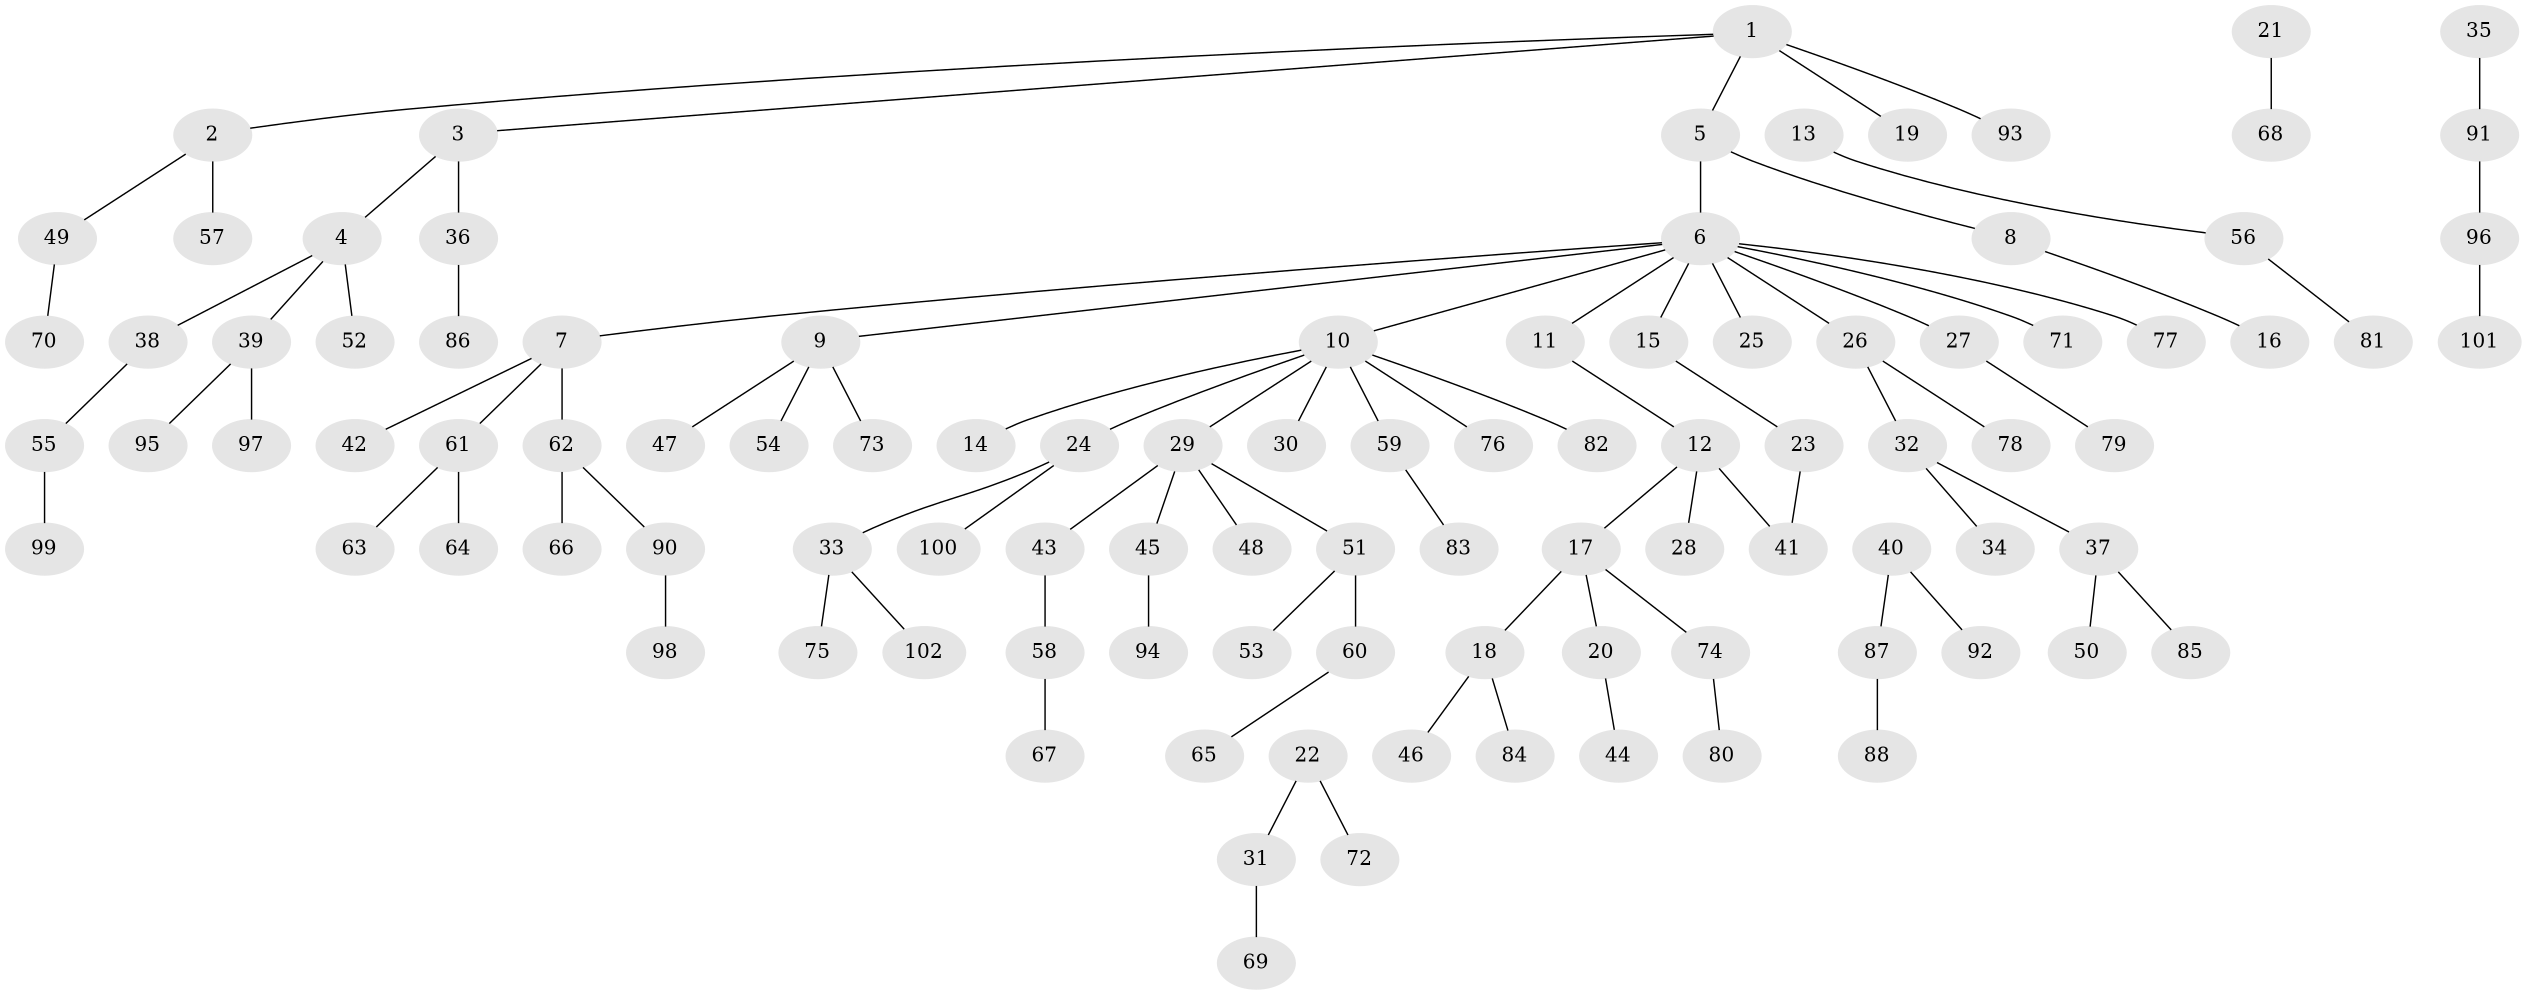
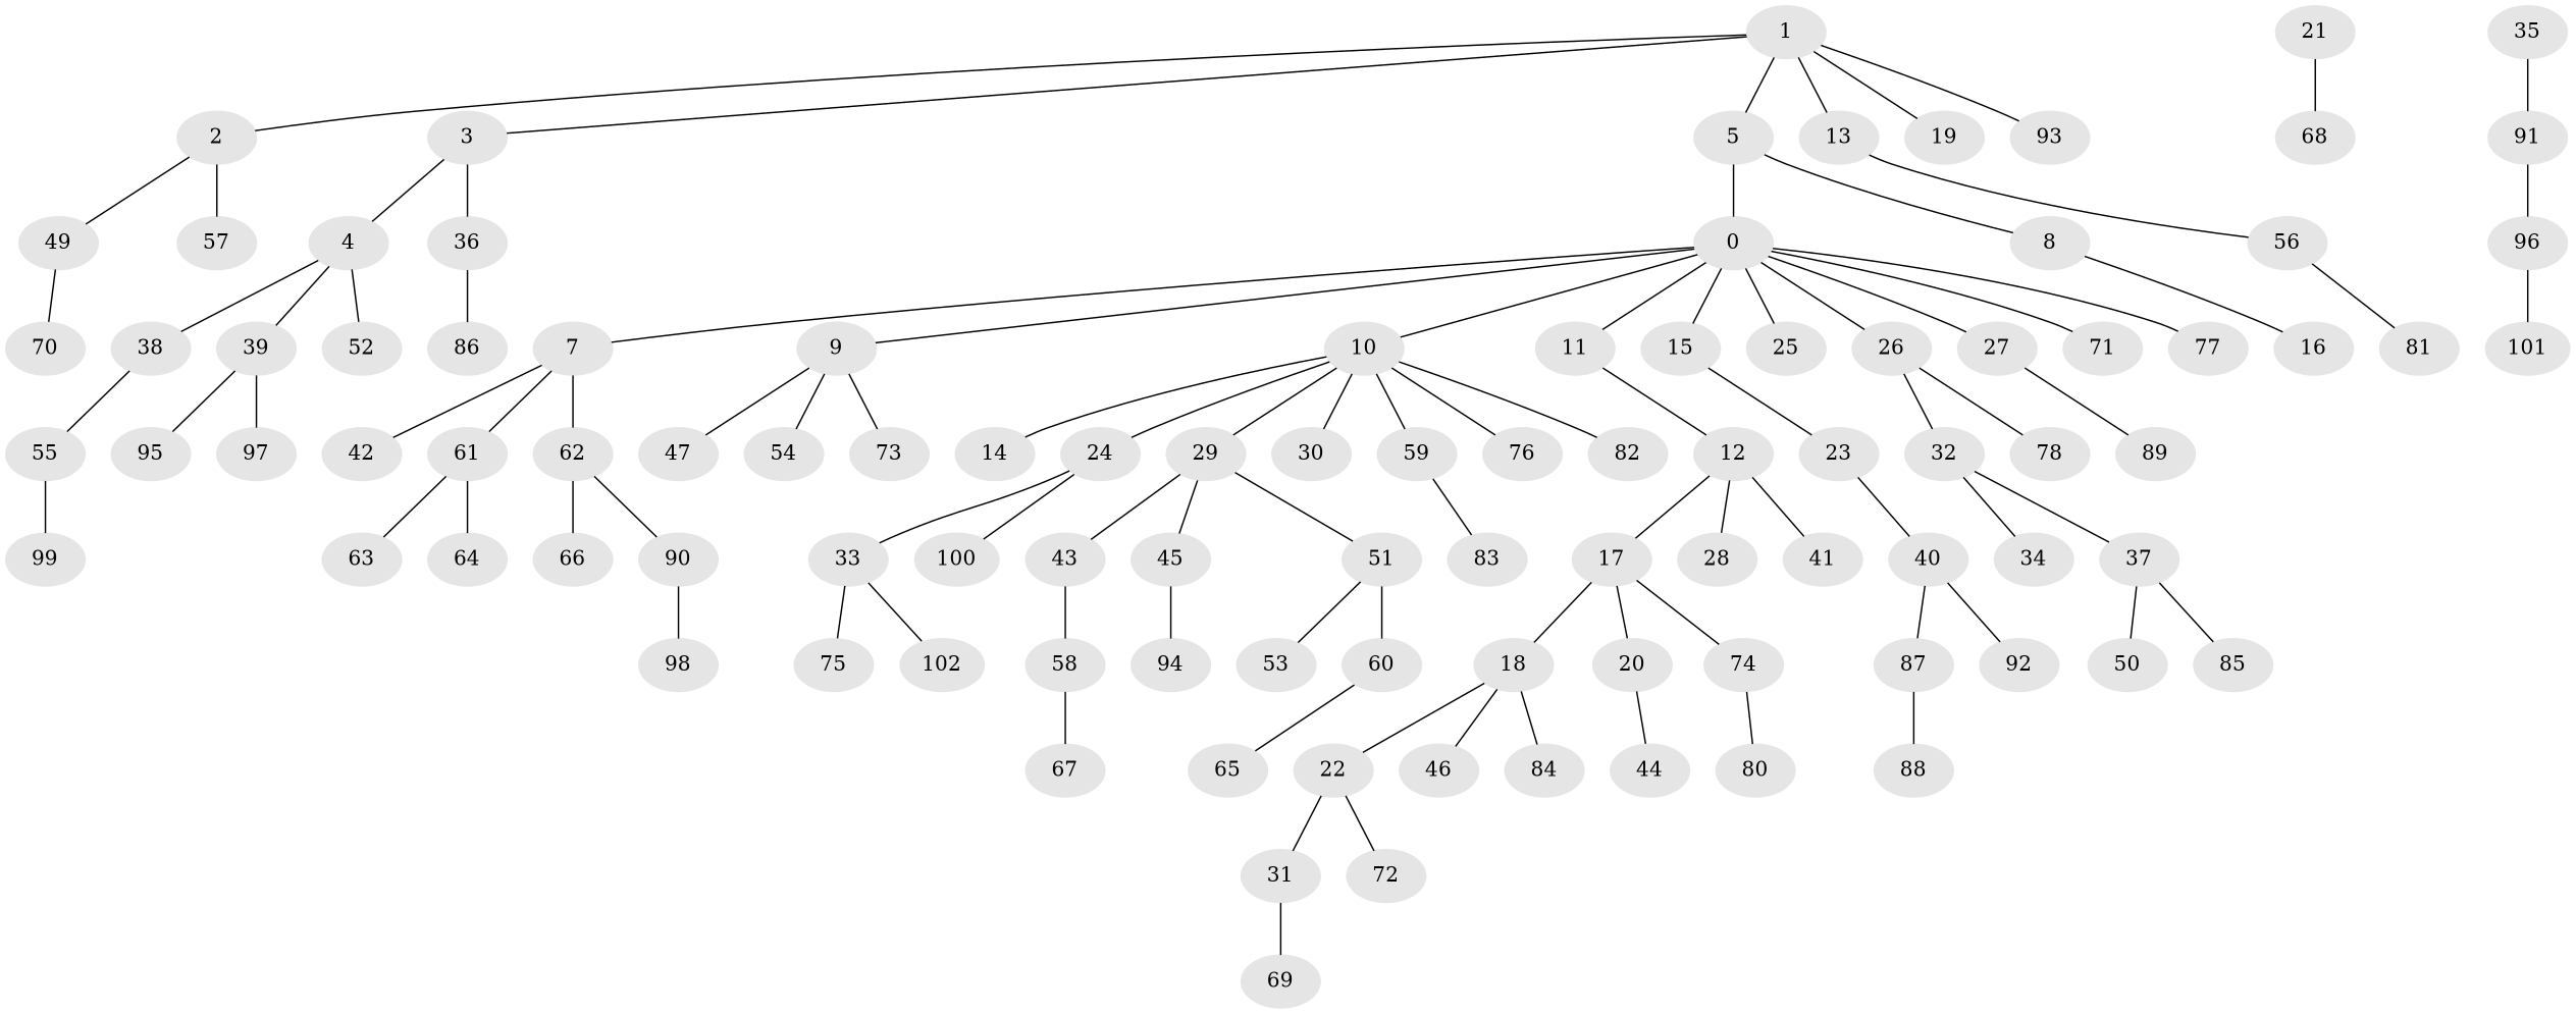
  graph {
    node [color=gray90 style=filled]
    1
    2
    3
    5
    13
    19
    93
    49
    57
    4
    36
-   6
+   6 [label=0]
    8
    56
    70
    38
    39
    52
    86
    55
    95
    97
    7
    9
    10
    11
    15
    25
    26
    27
    71
    77
    16
    42
    61
    62
    47
    54
    73
    14
    24
    29
    30
    59
    76
    82
    12
    23
    32
    78
-   79
+   79 [label=89]
    21
    68
    63
    64
    66
    90
    35
    91
    33
    100
    43
    45
-   48
    51
    83
    17
    28
    41
    18
    20
    74
    81
    40
    22
    46
    84
    44
    80
    31
    72
    69
    87
    92
    75
    102
    34
    37
    58
    94
    53
    60
    50
    85
    96
    99
    88
    67
    65
    98
    101
    1 -- 2
    1 -- 3
    1 -- 5
+   1 -- 13
    1 -- 19
    1 -- 93
    2 -- 49
    2 -- 57
    3 -- 4
    3 -- 36
    5 -- 6
    5 -- 8
    13 -- 56
    49 -- 70
    4 -- 38
    4 -- 39
    4 -- 52
    36 -- 86
    6 -- 7
    6 -- 9
    6 -- 10
    6 -- 11
    6 -- 15
    6 -- 25
    6 -- 26
    6 -- 27
    6 -- 71
    6 -- 77
    8 -- 16
    56 -- 81
    38 -- 55
    39 -- 95
    39 -- 97
    55 -- 99
    7 -- 42
    7 -- 61
    7 -- 62
    9 -- 47
    9 -- 54
    9 -- 73
    10 -- 14
    10 -- 24
    10 -- 29
    10 -- 30
    10 -- 59
    10 -- 76
    10 -- 82
    11 -- 12
    15 -- 23
    26 -- 32
    26 -- 78
    27 -- 79
    61 -- 63
    61 -- 64
    62 -- 66
    62 -- 90
    24 -- 33
    24 -- 100
    29 -- 43
    29 -- 45
-   29 -- 48
    29 -- 51
    59 -- 83
    12 -- 17
    12 -- 28
    12 -- 41
-   23 -- 41
+   23 -- 40
    32 -- 34
    32 -- 37
    21 -- 68
    90 -- 98
    35 -- 91
    91 -- 96
    33 -- 75
    33 -- 102
    43 -- 58
    45 -- 94
    51 -- 53
    51 -- 60
    17 -- 18
    17 -- 20
    17 -- 74
+   18 -- 22
    18 -- 46
    18 -- 84
    20 -- 44
    74 -- 80
    40 -- 87
    40 -- 92
    22 -- 31
    22 -- 72
    31 -- 69
    87 -- 88
    37 -- 50
    37 -- 85
    58 -- 67
    60 -- 65
    96 -- 101
  }
